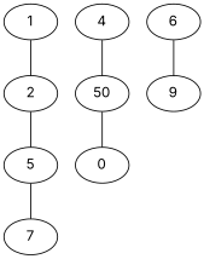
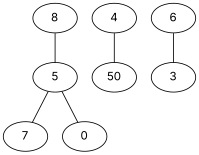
  graph {
    fontname=Inter
    node [chem=C fontname=Inter]
    edge [fontname=Inter valence=1]
-   2 [chem=N]
-   1
+   2 [chem=N label=8]
    5
    4 [chem=O]
    n5 [chem=H label=50]
    7 [chem=N]
    n7 [chem=Cl label=0]
-   9 [chem=Cl]
+   9 [chem=Cl label=3]
    6
    2 -- 5 [valence=2]
-   1 -- 2
    5 -- 7
-   n5 -- n7
+   5 -- n7
    4 -- n5
    6 -- 9
  }
